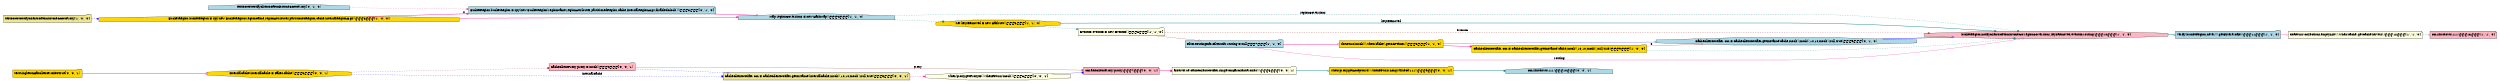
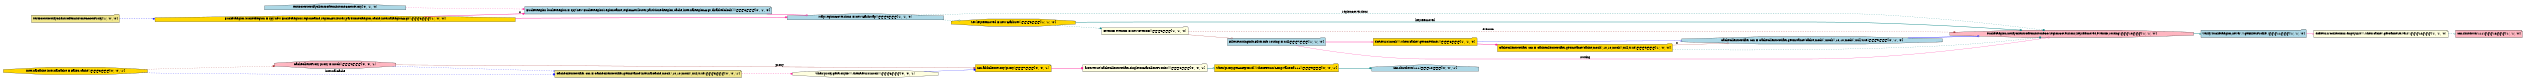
  digraph {
    rankdir=LR
    node [fillcolor=gold shape=folder style=filled]
    edge [arrowhead=odot color=deeppink style=bold]
    n1 [fillcolor=lightyellow label="when(proxy.getProxyID()).thenReturn(mock())@@@6@@@['0', '0', '1']" shape=octagon]
-   n2 [fillcolor=lightpink label="ccn.addClientProxy(proxy)@@@7@@@['0', '0', '1']" shape=note]
+   n2 [label="ccn.addClientProxy(proxy)@@@7@@@['0', '0', '1']" shape=note]
    n3 [fillcolor=lightyellow label="assertTrue(CacheClientNotifier.singletonHasClientProxies())@@@8@@@['0', '0', '1']"]
    n4 [label="doReturn(mock()).when(cache).getCCPTimer()@@@8@@@['1', '1', '0']"]
    n5 [fillcolor=lightblue label="CacheClientNotifier ccn = CacheClientNotifier.getInstance(cache,mock(),mock(),10,10,mock(),null,true)@@@9@@@['0', '1', '0']" shape=octagon]
    n6 [label="CacheClientNotifier ccn = CacheClientNotifier.getInstance(cache,mock(),10,10,mock(),null,true)@@@9@@@['1', '0', '0']"]
    n7 [fillcolor=lightpink label="bucketRegion.notifyClientsOfTombstoneGC(regionGCVersions,keysRemoved,eventID,routing)@@@10@@@['1', '1', '0']" shape=octagon]
    n8 [fillcolor=lightyellow label="doReturn(Collections.emptyList()).when(cache).getCacheServers()@@@12@@@['1', '1', '0']" shape=note]
    n9 [fillcolor=lightpink label="ccn.shutdown(111)@@@13@@@['1', '1', '0']" shape=note]
    n10 [label="Set keysRemoved = new HashSet()@@@5@@@['1', '1', '0']" shape=octagon]
    n11 [fillcolor=lightyellow label="EventID eventID = new EventID()@@@6@@@['1', '1', '0']"]
    n12 [fillcolor=lightblue label="verify(bucketRegion,never()).getFilterProfile()@@@11@@@['1', '1', '0']"]
    n13 [fillcolor=lightblue label="FilterRoutingInfo.FilterInfo routing = null@@@7@@@['1', '1', '0']"]
    n14 [label="InternalCache internalCache = Fakes.cache()@@@3@@@['0', '0', '1']" shape=octagon]
-   n15 [fillcolor=lightpink label="CacheClientProxy proxy = mock()@@@4@@@['0', '0', '1']"]
+   n15 [fillcolor=lightpink label="CacheClientProxy proxy = mock()@@@4@@@['0', '0', '1']" shape=octagon]
    n16 [fillcolor=khaki label="CacheClientNotifier ccn = CacheClientNotifier.getInstance(internalCache,mock(),10,10,mock(),null,true)@@@5@@@['0', '0', '1']" shape=note]
    n17 [fillcolor=lightblue label="Map regionGCVersions = new HashMap()@@@4@@@['1', '1', '0']" shape=house]
    n18 [label="when(proxy.getAcceptorId()).thenReturn(Long.valueOf(111))@@@9@@@['0', '0', '1']"]
    n19 [fillcolor=lightblue label="testDoNotNotifyClientsOfTombstoneGCNoProxy['0', '1', '0']" shape=house]
    n20 [fillcolor=lightblue label="BucketRegion bucketRegion = spy(new BucketRegion(regionName,regionAttributes,partitionedRegion,cache,internalRegionArgs,disabledClock()))@@@3@@@['0', '1', '0']" shape=note]
    n21 [fillcolor=lightblue label="ccn.shutdown(111)@@@10@@@['0', '0', '1']" shape=house]
    n22 [fillcolor=khaki label="testDoNotNotifyClientsOfTombstoneGCNoProxy['1', '0', '0']"]
    n23 [label="BucketRegion bucketRegion = spy(new BucketRegion(regionName,regionAttributes,partitionedRegion,cache,internalRegionArgs))@@@3@@@['1', '0', '0']" shape=house]
-   n24 [label="testSingletonHasClientProxiesTrue['0', '0', '1']"]
    n1 -> n2 [arrowhead=box color=blue style=solid]
    n2 -> n3 [arrowhead=box]
    n3 -> n18 [color=teal]
    n4 -> n5 [color=blue style=solid]
    n4 -> n6 [arrowhead=diamond]
    n5 -> n7 [color=blue]
    n6 -> n5 [color=brown label=0 style=solid]
    n6 -> n7 [arrowhead=box color=teal style=dashed]
    n7 -> n12 [color=teal]
    n8 -> n9 [color=teal style=dashed]
    n10 -> n7 [arrowhead=diamond color=teal label=keysRemoved]
    n10 -> n11 [arrowhead=diamond color=teal style=dashed]
    n11 -> n7 [arrowhead=diamond color=brown label=eventID style=dashed]
    n11 -> n13 [color=brown style=solid]
    n12 -> n8 [style=solid]
    n13 -> n4
    n13 -> n7 [label=routing style=solid]
    n14 -> n15 [arrowhead=box color=brown style=dashed]
    n14 -> n16 [arrowhead=box color=blue label=internalCache style=dashed]
    n15 -> n2 [arrowhead=diamond color=brown label=proxy style=solid]
    n15 -> n16 [color=blue style=dashed]
    n16 -> n1 [arrowhead=diamond style=dashed]
    n17 -> n7 [arrowhead=box color=teal label=regionGCVersions style=dashed]
-   n17 -> n10 [arrowhead=box color=teal style=dashed]
+   n17 -> n10 [color=teal style=dashed]
    n18 -> n21 [arrowhead=diamond color=teal]
    n19 -> n20 [arrowhead=diamond style=dashed]
    n20 -> n17
    n22 -> n23 [arrowhead=diamond color=blue style=dashed]
    n23 -> n17 [arrowhead=diamond]
    n23 -> n20 [arrowhead=diamond label=0]
-   n24 -> n14
  }
